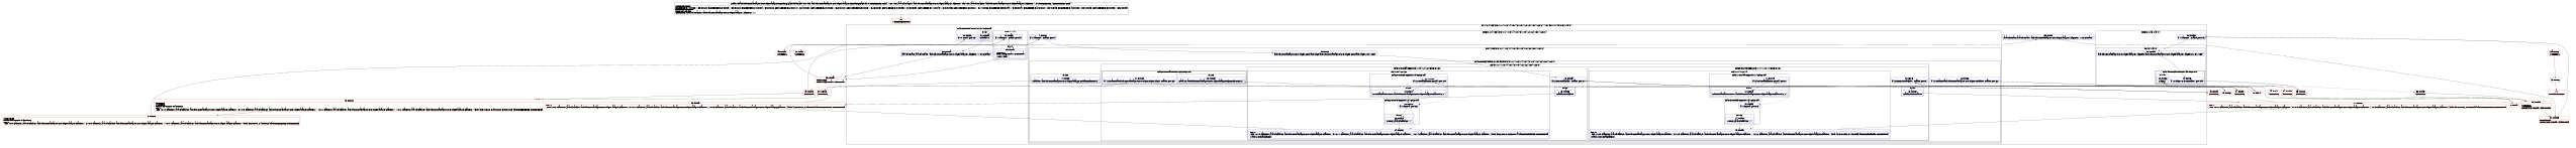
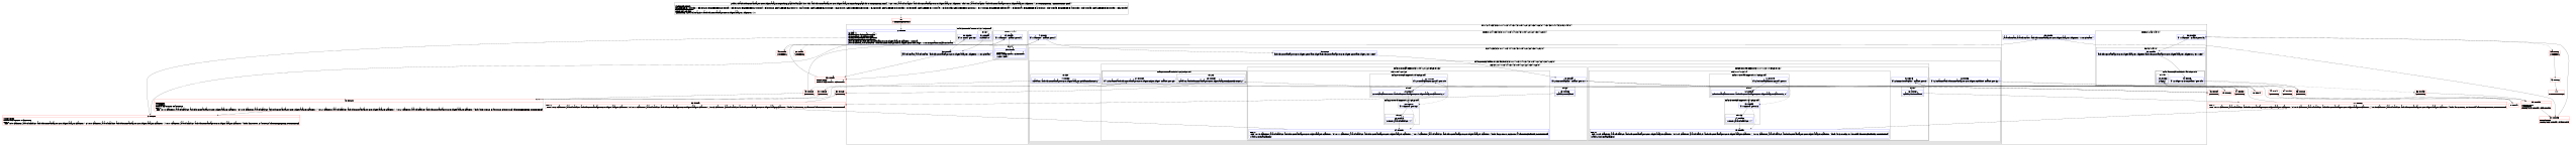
  digraph {
    node [color=blue shape=record]
    n1 [label="{7\:\ 0x0038|r6.add(new androidx.constraintlayout.core.widgets.analyzer.GuidelineReference(r2))\l}"]
    n2 [label="{12\:\ 0x004b|r2.horizontalChainRun = new androidx.constraintlayout.core.widgets.analyzer.ChainRun(r2, 0)\l}"]
    n3 [label="{11\:\ 0x0049|if (r2.horizontalChainRun == null) goto L11\l}"]
    n4 [label="{14\:\ 0x0055|r0 = new java.util.HashSet\<\>()\l}"]
    n5 [label="{13\:\ 0x0053|if (r0 == null) goto L13\l}"]
    n6 [label="{15\:\ 0x005b|PHI: r0 \l  PHI: (r0v15 'chainRuns' java.util.HashSet\<androidx.constraintlayout.core.widgets.analyzer.ChainRun\>) = (r0v9 'chainRuns' java.util.HashSet\<androidx.constraintlayout.core.widgets.analyzer.ChainRun\>), (r0v16 'chainRuns' java.util.HashSet\<androidx.constraintlayout.core.widgets.analyzer.ChainRun\>) binds: [B:13:0x0053, B:14:0x0055] A[DONT_GENERATE, DONT_INLINE]\l|r0.add(r2.horizontalChainRun)\l}"]
    n7 [label="{16\:\ 0x0061|r6.add(r2.horizontalRun)\l}"]
    n8 [label="{9\:\ 0x0045|if (r2.isInHorizontalChain() != false) goto L9\l}"]
    n9 [label="{21\:\ 0x0070|r2.verticalChainRun = new androidx.constraintlayout.core.widgets.analyzer.ChainRun(r2, 1)\l}"]
    n10 [label="{20\:\ 0x006e|if (r2.verticalChainRun == null) goto L19\l}"]
    n11 [label="{23\:\ 0x007a|r0 = new java.util.HashSet\<\>()\l}"]
    n12 [label="{22\:\ 0x0078|if (r0 == null) goto L21\l}"]
    n13 [label="{24\:\ 0x0080|PHI: r0 \l  PHI: (r0v13 'chainRuns' java.util.HashSet\<androidx.constraintlayout.core.widgets.analyzer.ChainRun\>) = (r0v11 'chainRuns' java.util.HashSet\<androidx.constraintlayout.core.widgets.analyzer.ChainRun\>), (r0v14 'chainRuns' java.util.HashSet\<androidx.constraintlayout.core.widgets.analyzer.ChainRun\>) binds: [B:22:0x0078, B:23:0x007a] A[DONT_GENERATE, DONT_INLINE]\l|r0.add(r2.verticalChainRun)\l}"]
    n14 [label="{25\:\ 0x0086|r6.add(r2.verticalRun)\l}"]
    n15 [label="{18\:\ 0x006a|if (r2.isInVerticalChain() != false) goto L17\l}"]
    n16 [label="{28\:\ 0x008f|r6.add(new androidx.constraintlayout.core.widgets.analyzer.HelperReferences(r2))\l}"]
    n17 [label="{27\:\ 0x008d|if ((r2 instanceof androidx.constraintlayout.core.widgets.HelperWidget) != false) goto L25\l}"]
    n18 [label="{6\:\ 0x0036|if ((r2 instanceof androidx.constraintlayout.core.widgets.Guideline) != false) goto L32\l}"]
    n19 [label="{5\:\ 0x002e|androidx.constraintlayout.core.widgets.ConstraintWidget androidx.constraintlayout.core.widgets.ConstraintWidget r2 = r1.next()\l}"]
    n20 [label="{4\:\ 0x002c|if (r1.hasNext() != false) goto L4\l}"]
    n21 [label="{31\:\ 0x009a|r6.addAll(r0)\l}"]
    n22 [label="{30\:\ 0x0098|if (r0 != null) goto L37\l}"]
    n23 [label="{35\:\ 0x00a7|LOOP_END\lLOOP:1: B:33:0x00a1\-\>B:35:0x00a7\l|r1.next().clear()\l}"]
    n24 [label="{34\:\ 0x00a5|if (r1.hasNext() != false) goto L41\l}"]
    n25 [label="{42\:\ 0x00c8|r2.apply()\l}"]
    n26 [label="{40\:\ 0x00c5|if (r2.widget != r5.mContainer) goto L48\l}"]
    n27 [label="{39\:\ 0x00bb|androidx.constraintlayout.core.widgets.analyzer.WidgetRun androidx.constraintlayout.core.widgets.analyzer.WidgetRun r2 = r1.next()\l}"]
    n28 [label="{38\:\ 0x00b9|if (r1.hasNext() != false) goto L46\l}"]
+   n29 [label="{2\:\ 0x0000|r6.clear()\lr5.mContainer.horizontalRun.clear()\lr5.mContainer.verticalRun.clear()\lr6.add(r5.mContainer.horizontalRun)\lr6.add(r5.mContainer.verticalRun)\ljava.util.HashSet\<androidx.constraintlayout.core.widgets.analyzer.ChainRun\> r0 = null\ljava.util.Iterator java.util.Iterator\<androidx.constraintlayout.core.widgets.ConstraintWidget\> r1 = r5.mContainer.mChildren.iterator()\l}"]
    n30 [label="{32\:\ 0x009d|java.util.Iterator java.util.Iterator\<androidx.constraintlayout.core.widgets.analyzer.WidgetRun\> r1 = r6.iterator()\l}"]
    n31 [label="{36\:\ 0x00b1|java.util.Iterator java.util.Iterator\<androidx.constraintlayout.core.widgets.analyzer.WidgetRun\> r1 = r6.iterator()\l}"]
    n32 [color=red label="{51\:\ 0x0028|SYNTHETIC\l}"]
    n33 [color=red label="{17\:\ 0x0066|PHI: r0 \l  PHI: (r0v11 'chainRuns' java.util.HashSet\<androidx.constraintlayout.core.widgets.analyzer.ChainRun\>) = (r0v9 'chainRuns' java.util.HashSet\<androidx.constraintlayout.core.widgets.analyzer.ChainRun\>), (r0v15 'chainRuns' java.util.HashSet\<androidx.constraintlayout.core.widgets.analyzer.ChainRun\>) binds: [B:16:0x0061, B:15:0x005b] A[DONT_GENERATE, DONT_INLINE]\l}"]
    n34 [color=red label="{10\:\ 0x0047}"]
    n35 [color=red label="{26\:\ 0x008b|PHI: r0 \l  PHI: (r0v12 'chainRuns' java.util.HashSet\<androidx.constraintlayout.core.widgets.analyzer.ChainRun\>) = (r0v11 'chainRuns' java.util.HashSet\<androidx.constraintlayout.core.widgets.analyzer.ChainRun\>), (r0v13 'chainRuns' java.util.HashSet\<androidx.constraintlayout.core.widgets.analyzer.ChainRun\>) binds: [B:25:0x0086, B:24:0x0080] A[DONT_GENERATE, DONT_INLINE]\l}"]
    n36 [color=red label="{19\:\ 0x006c}"]
+   n37 [color=red label="{50\:\ 0x0028|SYNTHETIC\l}"]
    n38 [color=red label="{46\:\ 0x008f|SYNTHETIC\l}"]
    n39 [color=red label="{49\:\ 0x0028|SYNTHETIC\l}"]
    n40 [color=red label="{44\:\ 0x0041|SYNTHETIC\l}"]
    n41 [color=red label="{47\:\ 0x0038|SYNTHETIC\l}"]
    n42 [color=red label="{45\:\ 0x0098|SYNTHETIC\l}"]
    n43 [color=red label="{33\:\ 0x00a1|LOOP_START\lLOOP:1: B:33:0x00a1\-\>B:35:0x00a7\l}"]
    n44 [color=red label="{52\:\ 0x00b1|SYNTHETIC\l}"]
    n45 [color=red label="{57\:\ 0x00b5|SYNTHETIC\l}"]
    n46 [color=red label="{53\:\ 0x00c8|SYNTHETIC\l}"]
    n47 [color=red label="{56\:\ 0x00b5|SYNTHETIC\l}"]
    n48 [color=red label="{54\:\ 0x00cc|SYNTHETIC\l}"]
    n49 [color=red label="{3\:\ 0x0028|LOOP_START\lLOOP:0: B:3:0x0028\-\>B:48:0x0028\lPHI: r0 \l  PHI: (r0v9 'chainRuns' java.util.HashSet\<androidx.constraintlayout.core.widgets.analyzer.ChainRun\>) = (r0v8 'chainRuns' java.util.HashSet\<androidx.constraintlayout.core.widgets.analyzer.ChainRun\>), (r0v10 'chainRuns' java.util.HashSet\<androidx.constraintlayout.core.widgets.analyzer.ChainRun\>) binds: [B:2:0x0000, B:48:0x0028] A[DONT_GENERATE, DONT_INLINE]\l}"]
    n50 [color=red label="{37\:\ 0x00b5|LOOP_START\lLOOP:2: B:37:0x00b5\-\>B:55:0x00b5\l}"]
    n51 [color=red label="{8\:\ 0x0041}"]
    n52 [color=red label="{48\:\ 0x0028|LOOP_END\lSYNTHETIC\lLOOP:0: B:3:0x0028\-\>B:48:0x0028\lPHI: r0 \l  PHI: (r0v10 'chainRuns' java.util.HashSet\<androidx.constraintlayout.core.widgets.analyzer.ChainRun\>) = (r0v9 'chainRuns' java.util.HashSet\<androidx.constraintlayout.core.widgets.analyzer.ChainRun\>), (r0v12 'chainRuns' java.util.HashSet\<androidx.constraintlayout.core.widgets.analyzer.ChainRun\>), (r0v12 'chainRuns' java.util.HashSet\<androidx.constraintlayout.core.widgets.analyzer.ChainRun\>) binds: [B:51:0x0028, B:49:0x0028, B:50:0x0028] A[DONT_GENERATE, DONT_INLINE]\l}"]
    n53 [color=red label="{43\:\ 0x00cc}"]
-   n54 [color=red label="{55\:\ 0x00b5|LOOP_END\lSYNTHETIC\lLOOP:2: B:37:0x00b5\-\>B:55:0x00b5\l}"]
+   n54 [color=red label="{55\:\ 0x00b5|NEEDED_END\lSYNTHETIC\lLOOP:2: B:37:0x00b5\-\>B:55:0x00b5\l}"]
    n55 [color=red label="{0\:\ ?|MTH_ENTER_BLOCK\l}"]
    n56 [color=red label="{1\:\ ?|MTH_EXIT_BLOCK\l}"]
    n57 [label="{public void androidx.constraintlayout.core.widgets.analyzer.DependencyGraph.buildGraph((r5v0 'this' androidx.constraintlayout.core.widgets.analyzer.DependencyGraph A[IMMUTABLE_TYPE, THIS]), (r6v0 'runs' java.util.ArrayList\<androidx.constraintlayout.core.widgets.analyzer.WidgetRun\> A[D('runs' java.util.ArrayList\<androidx.constraintlayout.core.widgets.analyzer.WidgetRun\>), IMMUTABLE_TYPE, METHOD_ARGUMENT]))  | USE_LINES_HINTS\lBACK_EDGE: B:7:0x0038 \-\> B:3:0x0028, BACK_EDGE: B:28:0x008f \-\> B:3:0x0028, BACK_EDGE: B:27:0x008d \-\> B:3:0x0028, CROSS_EDGE: B:22:0x0078 \-\> B:24:0x0080, CROSS_EDGE: B:20:0x006e \-\> B:22:0x0078, CROSS_EDGE: B:25:0x0086 \-\> B:26:0x008b, CROSS_EDGE: B:13:0x0053 \-\> B:15:0x005b, CROSS_EDGE: B:11:0x0049 \-\> B:13:0x0053, CROSS_EDGE: B:16:0x0061 \-\> B:17:0x0066, BACK_EDGE: B:35:0x00a7 \-\> B:33:0x00a1, BACK_EDGE: B:42:0x00c8 \-\> B:37:0x00b5, BACK_EDGE: B:40:0x00c5 \-\> B:37:0x00b5, CROSS_EDGE: B:30:0x0098 \-\> B:32:0x009d\lINLINE_NOT_NEEDED\lTYPE_VARS: EMPTY\lSIGNATURE: (Ljava\/util\/ArrayList\<Landroidx\/constraintlayout\/core\/widgets\/analyzer\/WidgetRun;\>;)V\l}" color=""]
    subgraph cluster_1 {
      label="R(7:1|(2:4|(1:33)(3:(3:(1:11)|(1:13)|14)(1:31)|(3:(1:19)|(1:21)|22)(1:30)|(1:26)(0)))|(1:37)|38|(1:41)|43|(2:46|(1:49)(0)))"
+     n29
      n30
      n31
      subgraph cluster_2 {
        label="LOOP:0: (2:4|(1:33)(3:(3:(1:11)|(1:13)|14)(1:31)|(3:(1:19)|(1:21)|22)(1:30)|(1:26)(0)))"
        n20
        subgraph cluster_3 {
          label="R(2:4|(1:33)(3:(3:(1:11)|(1:13)|14)(1:31)|(3:(1:19)|(1:21)|22)(1:30)|(1:26)(0)))"
          n19
          subgraph cluster_4 {
            label="IF [B:6:0x0036] THEN: R(1:33) ELSE: R(3:(3:(1:11)|(1:13)|14)(1:31)|(3:(1:19)|(1:21)|22)(1:30)|(1:26)(0))"
            n18
            subgraph cluster_5 {
              label="R(1:33)"
              n1
            }
            subgraph cluster_6 {
              label="R(3:(3:(1:11)|(1:13)|14)(1:31)|(3:(1:19)|(1:21)|22)(1:30)|(1:26)(0))"
              subgraph cluster_7 {
                label="IF [B:9:0x0045] THEN: R(3:(1:11)|(1:13)|14) ELSE: R(1:31)"
                n8
                subgraph cluster_8 {
                  label="R(3:(1:11)|(1:13)|14)"
                  n6
                  subgraph cluster_9 {
                    label="IF [B:11:0x0049] THEN: R(1:11) ELSE: null"
                    n3
                    subgraph cluster_10 {
                      label="R(1:11)"
                      n2
                    }
                  }
                  subgraph cluster_11 {
                    label="IF [B:13:0x0053] THEN: R(1:13) ELSE: null"
                    n5
                    subgraph cluster_12 {
                      label="R(1:13)"
                      n4
                    }
                  }
                }
                subgraph cluster_13 {
                  label="R(1:31)"
                  n7
                }
              }
              subgraph cluster_14 {
                label="IF [B:18:0x006a] THEN: R(3:(1:19)|(1:21)|22) ELSE: R(1:30)"
                n15
                subgraph cluster_15 {
                  label="R(3:(1:19)|(1:21)|22)"
                  n13
                  subgraph cluster_16 {
                    label="IF [B:20:0x006e] THEN: R(1:19) ELSE: null"
                    n10
                    subgraph cluster_17 {
                      label="R(1:19)"
                      n9
                    }
                  }
                  subgraph cluster_18 {
                    label="IF [B:22:0x0078] THEN: R(1:21) ELSE: null"
                    n12
                    subgraph cluster_19 {
                      label="R(1:21)"
                      n11
                    }
                  }
                }
                subgraph cluster_20 {
                  label="R(1:30)"
                  n14
                }
              }
              subgraph cluster_21 {
                label="IF [B:27:0x008d] THEN: R(1:26) ELSE: R(0)"
                n17
                subgraph cluster_22 {
                  label="R(1:26)"
                  n16
                }
                subgraph cluster_23 {
                  label="R(0)"
                }
              }
            }
          }
        }
      }
      subgraph cluster_24 {
        label="IF [B:30:0x0098] THEN: R(1:37) ELSE: null"
        n22
        subgraph cluster_25 {
          label="R(1:37)"
          n21
        }
      }
      subgraph cluster_26 {
        label="LOOP:1: (1:41)"
        n24
        subgraph cluster_27 {
          label="R(1:41)"
          n23
        }
      }
      subgraph cluster_28 {
        label="LOOP:2: (2:46|(1:49)(0))"
        n28
        subgraph cluster_29 {
          label="R(2:46|(1:49)(0))"
          n27
          subgraph cluster_30 {
            label="IF [B:40:0x00c5] THEN: R(1:49) ELSE: R(0)"
            n26
            subgraph cluster_31 {
              label="R(1:49)"
              n25
            }
            subgraph cluster_32 {
              label="R(0)"
            }
          }
        }
      }
    }
    n1 -> n32
    n2 -> n5
    n3 -> n2
    n3 -> n5 [style=dashed]
    n4 -> n6
    n5 -> n4
    n5 -> n6 [style=dashed]
    n6 -> n33
    n7 -> n33
    n8 -> n7 [style=dashed]
    n8 -> n34
    n9 -> n12
    n10 -> n9
    n10 -> n12 [style=dashed]
    n11 -> n13
    n12 -> n11
    n12 -> n13 [style=dashed]
    n13 -> n35
    n14 -> n35
    n15 -> n14 [style=dashed]
    n15 -> n36
+   n16 -> n37
    n17 -> n38
    n17 -> n39 [style=dashed]
    n18 -> n40 [style=dashed]
    n18 -> n41
    n19 -> n15
    n20 -> n19
    n20 -> n42 [style=dashed]
    n21 -> n30
    n22 -> n30 [style=dashed]
    n23 -> n43
    n24 -> n23
    n24 -> n44 [style=dashed]
    n25 -> n45
    n26 -> n46
    n26 -> n47 [style=dashed]
    n27 -> n26
    n28 -> n27
    n28 -> n48 [style=dashed]
+   n29 -> n49
    n30 -> n43
    n31 -> n50
    n32 -> n52
    n33 -> n15
    n34 -> n3
    n35 -> n17
    n36 -> n10
+   n37 -> n52
    n38 -> n16
    n39 -> n31
    n39 -> n52
    n40 -> n51
    n41 -> n1
    n42 -> n22
    n43 -> n24
    n45 -> n54
    n46 -> n25
    n47 -> n54
    n48 -> n53
    n49 -> n20
    n50 -> n28
    n51 -> n8
    n52 -> n49
    n53 -> n56
    n54 -> n50
+   n55 -> n29
    n57 -> n55
  }
